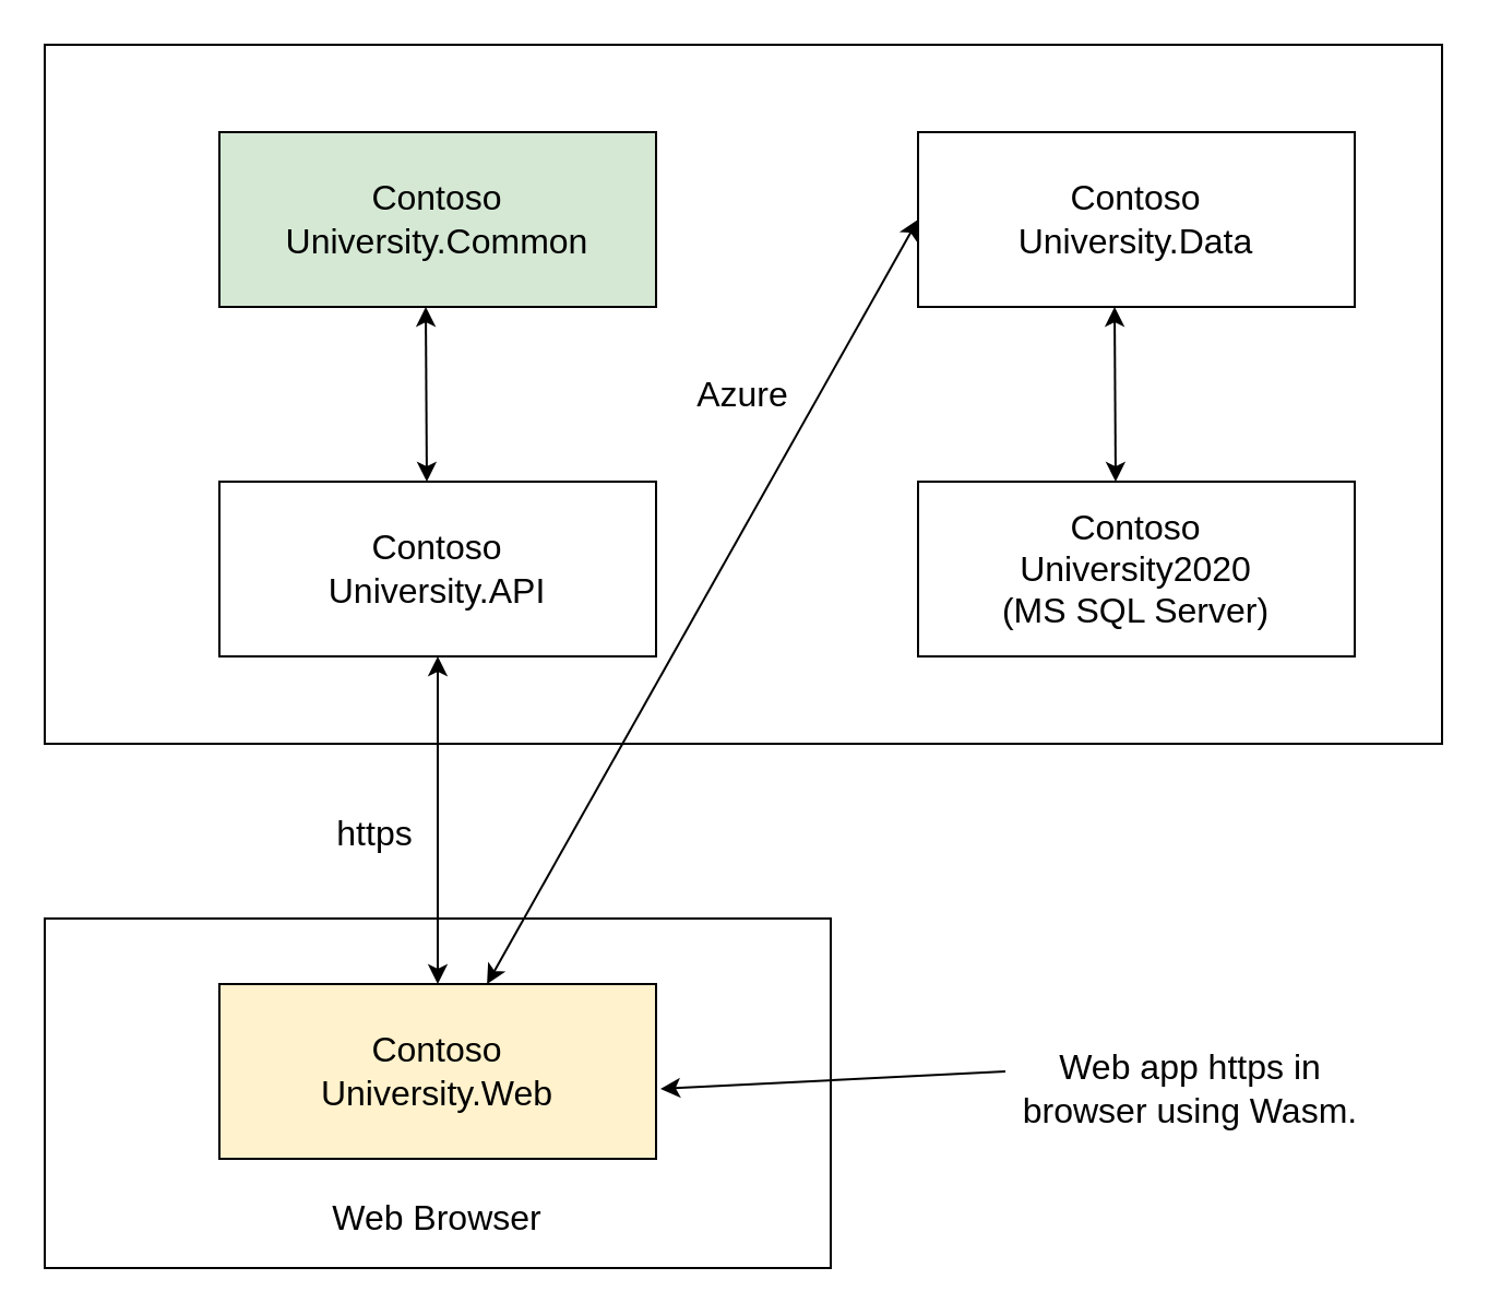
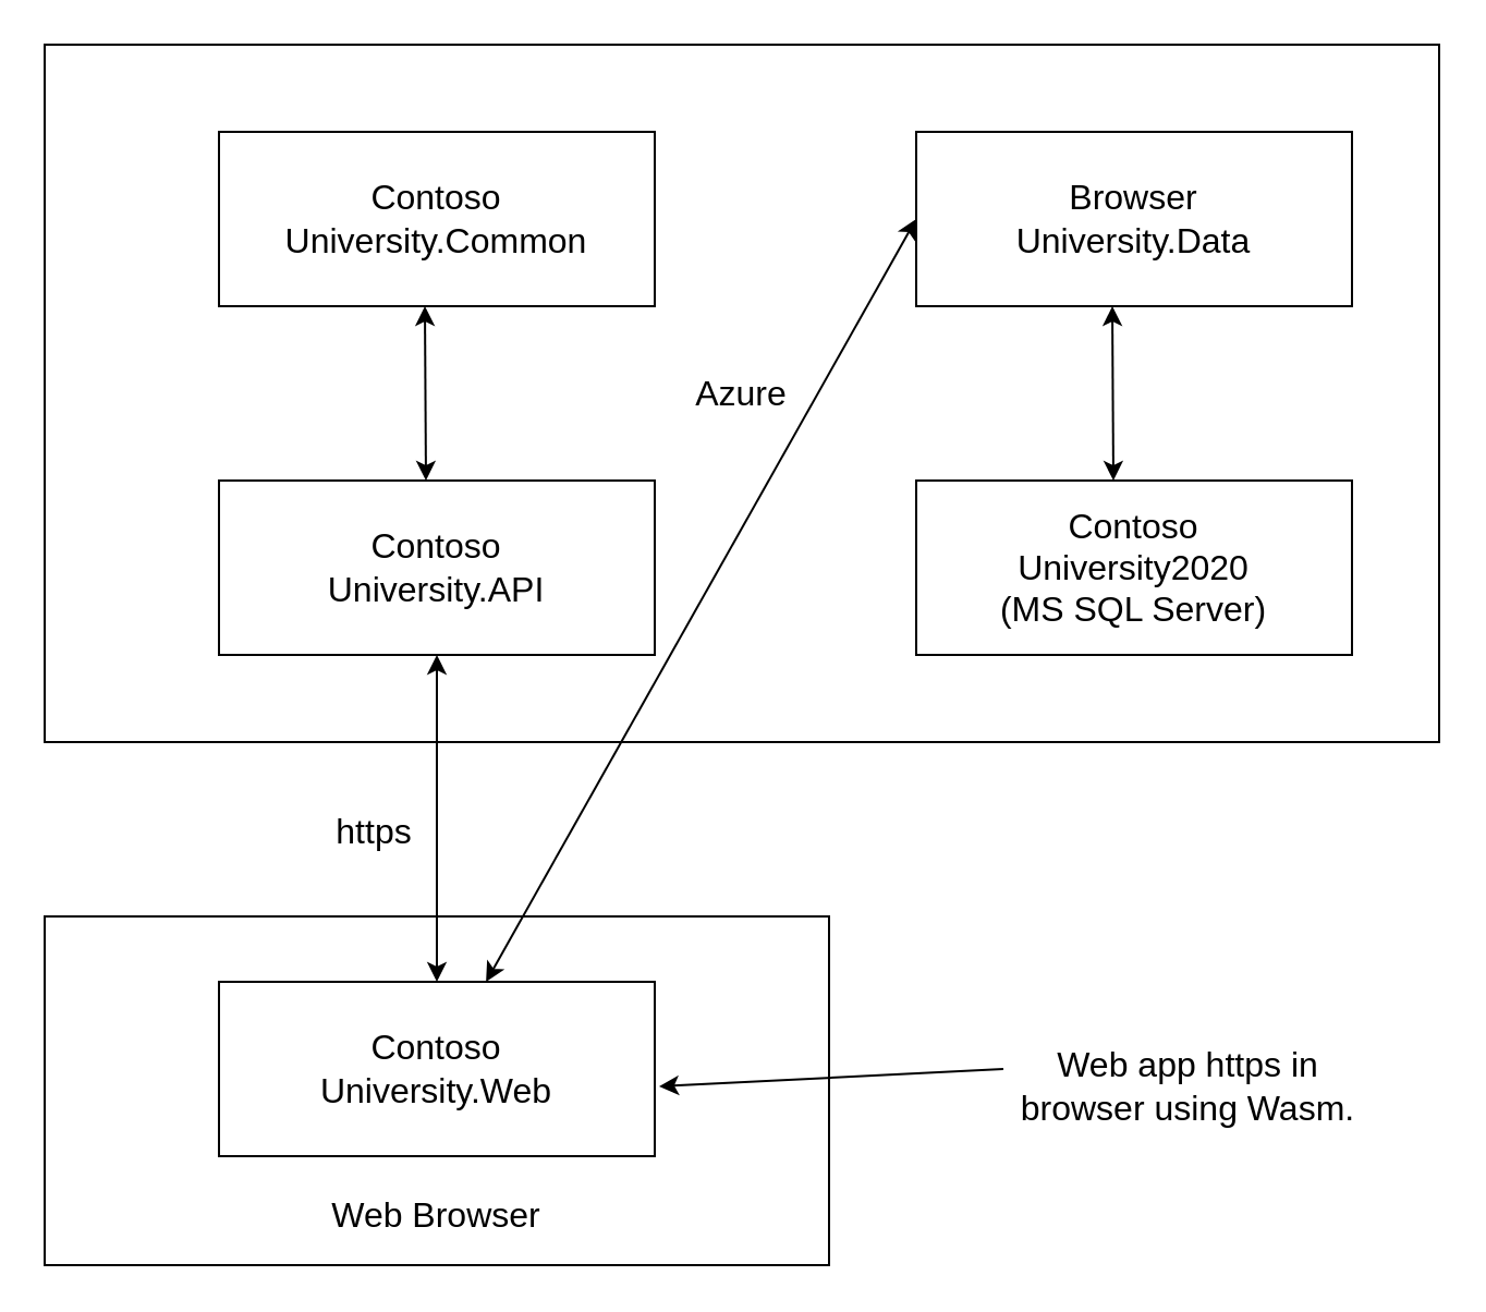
  <mxCell id="0" />
  <mxCell id="1" parent="0" />
  <mxCell id="2" value="&lt;font style=&quot;font-size: 16px;&quot;&gt;Azure&lt;/font&gt;" style="rounded=0;whiteSpace=wrap;html=1;" vertex="1" parent="1"><mxGeometry x="20" y="20" width="640" height="320" as="geometry" /></mxCell>
  <mxCell id="3" value="&lt;div&gt;&lt;br&gt;&lt;/div&gt;&lt;div&gt;&lt;br&gt;&lt;/div&gt;&lt;div&gt;&lt;br&gt;&lt;/div&gt;&lt;div&gt;&lt;br&gt;&lt;/div&gt;&lt;div&gt;&lt;br&gt;&lt;/div&gt;&lt;div&gt;&lt;br&gt;&lt;/div&gt;&lt;div&gt;&lt;br&gt;&lt;/div&gt;&lt;div&gt;&lt;br&gt;&lt;/div&gt;&lt;div&gt;&lt;font style=&quot;font-size: 16px;&quot;&gt;Web Browser&lt;/font&gt;&lt;/div&gt;" style="rounded=0;whiteSpace=wrap;html=1;" vertex="1" parent="1"><mxGeometry x="20" y="420" width="360" height="160" as="geometry" /></mxCell>
  <mxCell id="4" value="&lt;div style=&quot;font-size: 16px;&quot;&gt;&lt;font style=&quot;font-size: 16px;&quot;&gt;Contoso&lt;/font&gt;&lt;/div&gt;&lt;div style=&quot;font-size: 16px;&quot;&gt;&lt;font style=&quot;font-size: 16px;&quot;&gt;University.API&lt;/font&gt;&lt;/div&gt;" style="rounded=0;whiteSpace=wrap;html=1;" vertex="1" parent="1"><mxGeometry x="100" y="220" width="200" height="80" as="geometry" /></mxCell>
- <mxCell id="5" value="&lt;div style=&quot;font-size: 16px;&quot;&gt;&lt;font style=&quot;font-size: 16px;&quot;&gt;Contoso&lt;/font&gt;&lt;/div&gt;&lt;div style=&quot;font-size: 16px;&quot;&gt;&lt;font style=&quot;font-size: 16px;&quot;&gt;University.Web&lt;/font&gt;&lt;/div&gt;" style="rounded=0;whiteSpace=wrap;html=1;fillColor=#fff2cc;" vertex="1" parent="1"><mxGeometry x="100" y="450" width="200" height="80" as="geometry" /></mxCell>
- <mxCell id="6" value="&lt;div style=&quot;font-size: 16px;&quot;&gt;&lt;font style=&quot;font-size: 16px;&quot;&gt;Contoso&lt;/font&gt;&lt;/div&gt;&lt;div style=&quot;font-size: 16px;&quot;&gt;&lt;font style=&quot;font-size: 16px;&quot;&gt;University.Common&lt;/font&gt;&lt;/div&gt;" style="rounded=0;whiteSpace=wrap;html=1;fillColor=#d5e8d4;" vertex="1" parent="1"><mxGeometry x="100" y="60" width="200" height="80" as="geometry" /></mxCell>
- <mxCell id="7" value="&lt;div style=&quot;font-size: 16px;&quot;&gt;&lt;font style=&quot;font-size: 16px;&quot;&gt;Contoso&lt;/font&gt;&lt;/div&gt;&lt;div style=&quot;font-size: 16px;&quot;&gt;&lt;font style=&quot;font-size: 16px;&quot;&gt;University.Data&lt;/font&gt;&lt;/div&gt;" style="rounded=0;whiteSpace=wrap;html=1;" vertex="1" parent="1"><mxGeometry x="420" y="60" width="200" height="80" as="geometry" /></mxCell>
+ <mxCell id="5" value="&lt;div style=&quot;font-size: 16px;&quot;&gt;&lt;font style=&quot;font-size: 16px;&quot;&gt;Contoso&lt;/font&gt;&lt;/div&gt;&lt;div style=&quot;font-size: 16px;&quot;&gt;&lt;font style=&quot;font-size: 16px;&quot;&gt;University.Web&lt;/font&gt;&lt;/div&gt;" style="rounded=0;whiteSpace=wrap;html=1;" vertex="1" parent="1"><mxGeometry x="100" y="450" width="200" height="80" as="geometry" /></mxCell>
+ <mxCell id="6" value="&lt;div style=&quot;font-size: 16px;&quot;&gt;&lt;font style=&quot;font-size: 16px;&quot;&gt;Contoso&lt;/font&gt;&lt;/div&gt;&lt;div style=&quot;font-size: 16px;&quot;&gt;&lt;font style=&quot;font-size: 16px;&quot;&gt;University.Common&lt;/font&gt;&lt;/div&gt;" style="rounded=0;whiteSpace=wrap;html=1;" vertex="1" parent="1"><mxGeometry x="100" y="60" width="200" height="80" as="geometry" /></mxCell>
+ <mxCell id="7" value="&lt;div style=&quot;font-size: 16px;&quot;&gt;&lt;font style=&quot;font-size: 16px;&quot;&gt;Browser&lt;/font&gt;&lt;/div&gt;&lt;div style=&quot;font-size: 16px;&quot;&gt;&lt;font style=&quot;font-size: 16px;&quot;&gt;University.Data&lt;/font&gt;&lt;/div&gt;" style="rounded=0;whiteSpace=wrap;html=1;" vertex="1" parent="1"><mxGeometry x="420" y="60" width="200" height="80" as="geometry" /></mxCell>
  <mxCell id="8" value="&lt;div style=&quot;font-size: 16px;&quot;&gt;&lt;font style=&quot;font-size: 16px;&quot;&gt;Contoso&lt;/font&gt;&lt;/div&gt;&lt;div style=&quot;font-size: 16px;&quot;&gt;&lt;font style=&quot;font-size: 16px;&quot;&gt;University2020&lt;/font&gt;&lt;/div&gt;&lt;div style=&quot;font-size: 16px;&quot;&gt;&lt;font style=&quot;font-size: 16px;&quot;&gt;(MS SQL Server)&lt;br&gt;&lt;/font&gt;&lt;/div&gt;" style="rounded=0;whiteSpace=wrap;html=1;" vertex="1" parent="1"><mxGeometry x="420" y="220" width="200" height="80" as="geometry" /></mxCell>
  <mxCell id="9" value="" style="endArrow=classic;startArrow=classic;html=1;rounded=0;exitX=0.5;exitY=0;exitDx=0;exitDy=0;entryX=0.5;entryY=1;entryDx=0;entryDy=0;" edge="1" parent="1" source="5" target="4"><mxGeometry x="0.167" y="30" width="50" height="50" relative="1" as="geometry"><mxPoint x="155" y="350" as="sourcePoint" /><mxPoint x="205" y="300" as="targetPoint" /><mxPoint as="offset" /></mxGeometry></mxCell>
  <mxCell id="10" value="&lt;font style=&quot;font-size: 16px;&quot;&gt;https&lt;/font&gt;" style="edgeLabel;html=1;align=center;verticalAlign=middle;resizable=0;points=[];" vertex="1" connectable="0" parent="9"><mxGeometry x="0.218" y="-1" relative="1" as="geometry"><mxPoint x="-31" y="21" as="offset" /></mxGeometry></mxCell>
  <mxCell id="11" value="" style="endArrow=classic;startArrow=classic;html=1;rounded=0;entryX=0.5;entryY=1;entryDx=0;entryDy=0;" edge="1" parent="1"><mxGeometry x="0.167" y="30" width="50" height="50" relative="1" as="geometry"><mxPoint x="195" y="220" as="sourcePoint" /><mxPoint x="194.5" y="140" as="targetPoint" /><mxPoint as="offset" /></mxGeometry></mxCell>
  <mxCell id="12" value="" style="endArrow=classic;startArrow=classic;html=1;rounded=0;exitX=0;exitY=0.5;exitDx=0;exitDy=0;" edge="1" parent="1" source="7" target="5"><mxGeometry x="0.167" y="30" width="50" height="50" relative="1" as="geometry"><mxPoint x="340.5" y="180" as="sourcePoint" /><mxPoint x="340" y="100" as="targetPoint" /><mxPoint as="offset" /></mxGeometry></mxCell>
  <mxCell id="13" value="" style="endArrow=classic;startArrow=classic;html=1;rounded=0;entryX=0.5;entryY=1;entryDx=0;entryDy=0;" edge="1" parent="1"><mxGeometry x="0.167" y="30" width="50" height="50" relative="1" as="geometry"><mxPoint x="510.5" y="220" as="sourcePoint" /><mxPoint x="510" y="140" as="targetPoint" /><mxPoint as="offset" /></mxGeometry></mxCell>
  <mxCell id="14" value="" style="endArrow=classic;html=1;rounded=0;entryX=1.01;entryY=0.6;entryDx=0;entryDy=0;entryPerimeter=0;" edge="1" parent="1" target="5"><mxGeometry width="50" height="50" relative="1" as="geometry"><mxPoint x="460" y="490" as="sourcePoint" /><mxPoint x="560" y="520" as="targetPoint" /></mxGeometry></mxCell>
  <mxCell id="15" value="&lt;font style=&quot;font-size: 16px;&quot;&gt;Web app https in browser using Wasm.&lt;/font&gt;" style="text;html=1;strokeColor=none;fillColor=none;align=center;verticalAlign=middle;whiteSpace=wrap;rounded=0;" vertex="1" parent="1"><mxGeometry x="460" y="475" width="170" height="45" as="geometry" /></mxCell>
